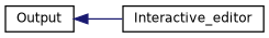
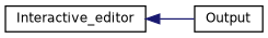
  digraph {
    rankdir=LR
    node [color=black fillcolor=white fontname=Helvetica fontsize=10 shape=record style=filled]
    n1 [height=0.2 label=Output width=0.4]
    n2 [height=0.2 label=Interactive_editor width=0.4]
-   n1 -> n2 [color=midnightblue dir=back fontname=Helvetica fontsize=10 labelfontname=Helvetica labelfontsize=10 style=solid]
+   n2 -> n1 [color=midnightblue dir=back fontname=Helvetica fontsize=10 labelfontname=Helvetica labelfontsize=10 style=solid]
  }
